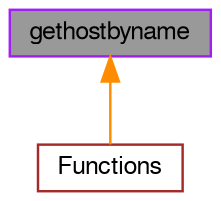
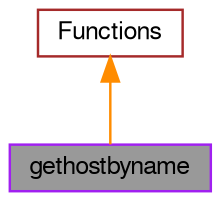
  digraph {
    rankdir=TB
    node [fontname=FreeSans fontsize=10 shape=box style=filled]
    n1 [color=brown fillcolor=white height=0.2 label=Functions width=0.4]
    n2 [color=purple fillcolor=grey60 fontcolor=black height=0.2 label=gethostbyname width=0.4]
-   n2 -> n1 [dir=back fontname=FreeSans fontsize=10 labelfontname=FreeSans labelfontsize=10 shape=plaintext style=solid color=darkorange]
+   n1 -> n2 [dir=back fontname=FreeSans fontsize=10 labelfontname=FreeSans labelfontsize=10 shape=plaintext style=solid color=darkorange]
  }
